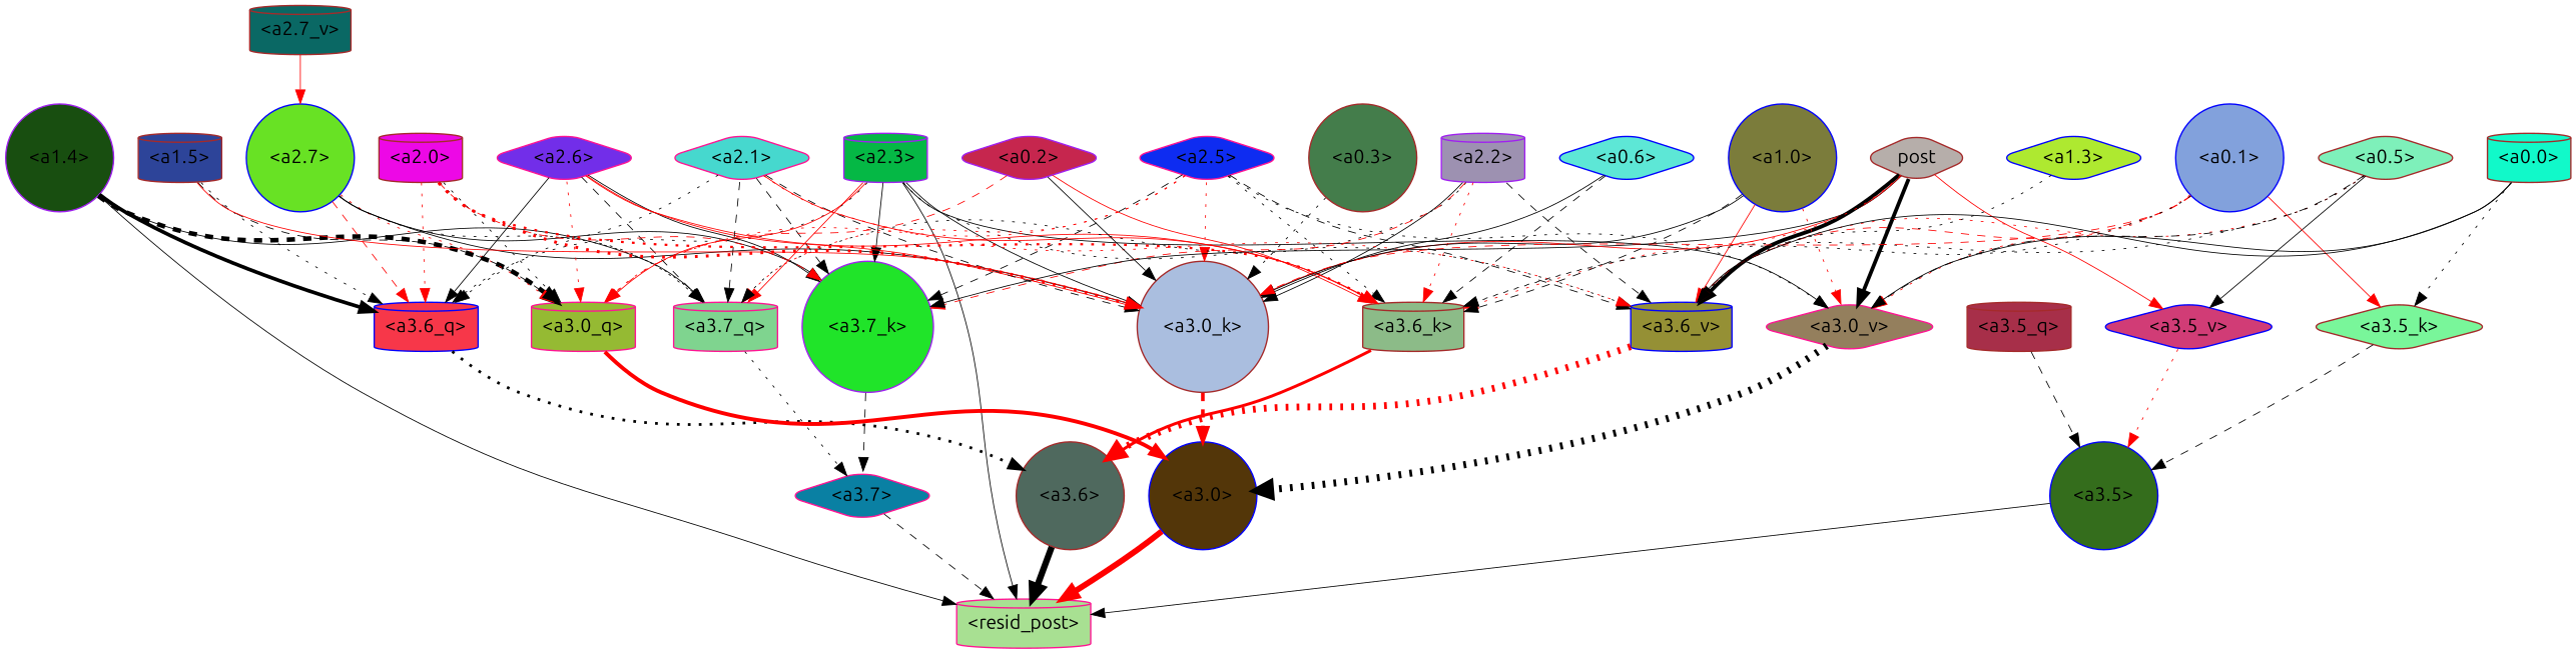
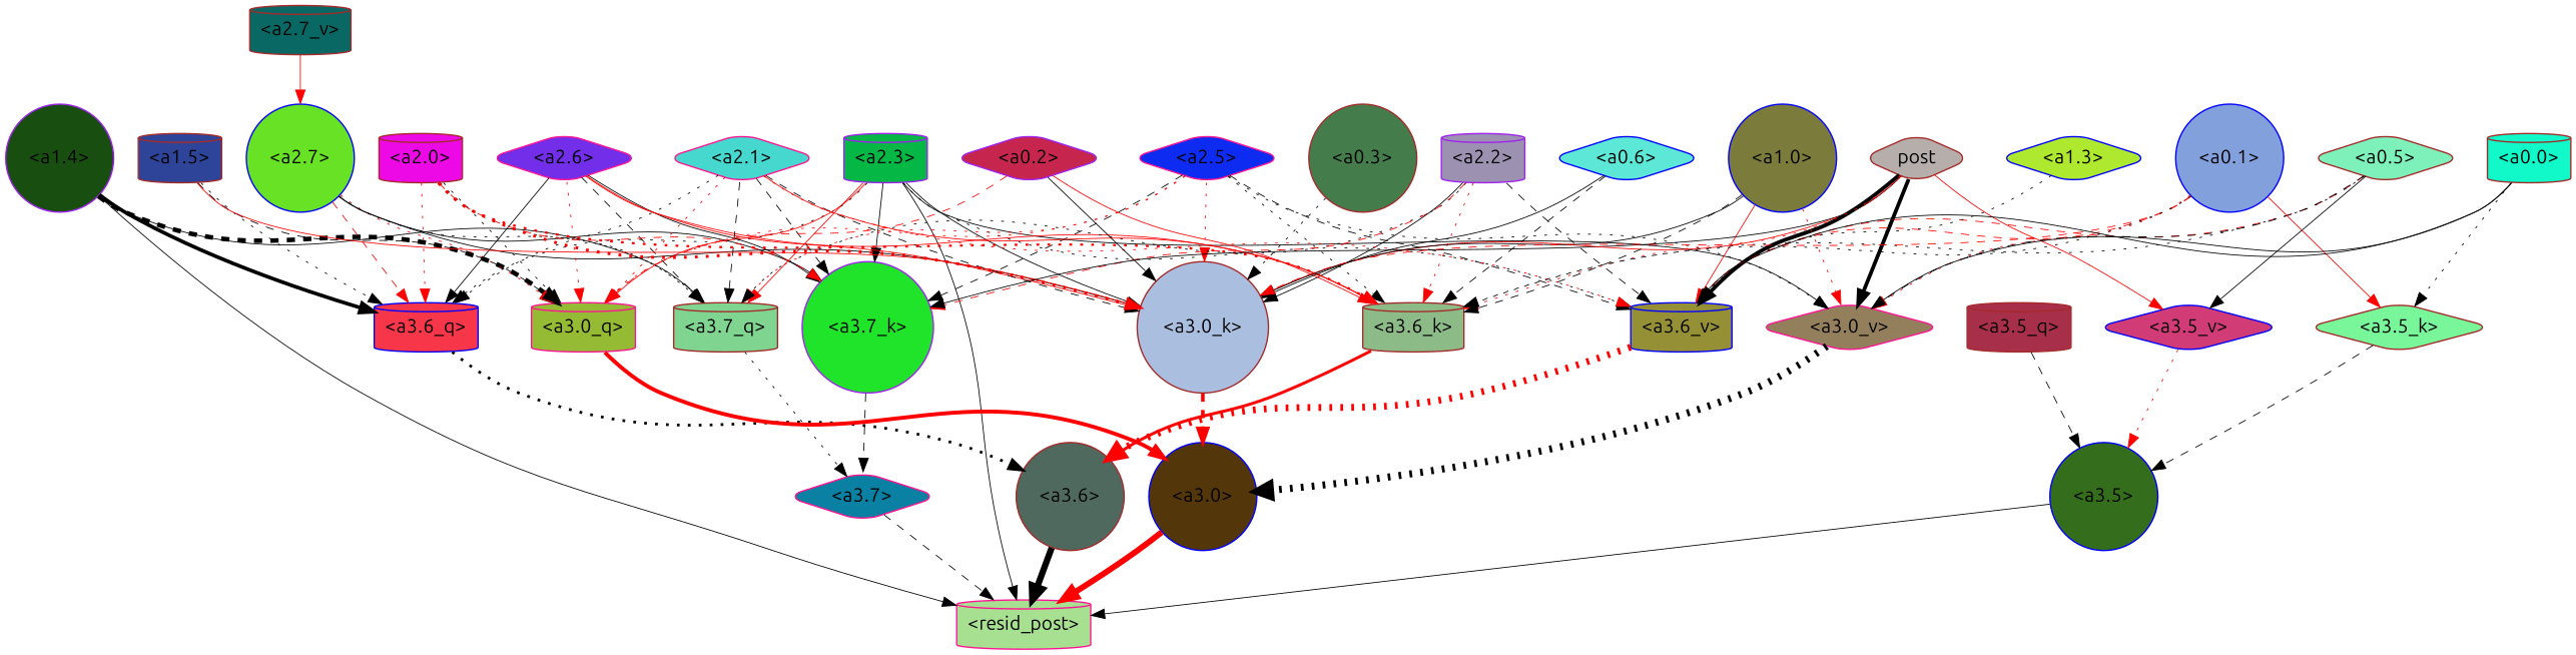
  strict digraph {
    fontname=Ubuntu
    splines=true
    node [color=brown fontname=Ubuntu shape=cylinder style="filled, rounded"]
    edge [color=black fontname=Ubuntu penwidth=0.6 style=bold]
    "<a3.7>" [color=deeppink fillcolor="#0a80a3" shape=diamond]
    "<resid_post>" [color=deeppink fillcolor="#a8e092"]
    "<a3.6>" [fillcolor="#4f695e" shape=circle]
    "<a3.5>" [color=blue fillcolor="#346d1c" shape=circle]
    "<a3.0>" [color=blue fillcolor="#533609" shape=circle]
    "<a2.3>" [color=purple fillcolor="#05b845"]
-   "<a3.7_q>" [color=deeppink fillcolor="#7fd48f"]
+   "<a3.7_q>" [fillcolor="#7fd48f"]
    "<a3.6_q>" [color=blue fillcolor="#f73749"]
    "<a3.0_q>" [color=deeppink fillcolor="#95ba33"]
    "<a3.7_k>" [color=purple fillcolor="#20e429" shape=circle]
    "<a3.0_k>" [fillcolor="#aabedf" shape=circle]
    "<a3.6_v>" [color=blue fillcolor="#959035"]
    "<a3.0_v>" [color=deeppink fillcolor="#947f5d" shape=diamond]
    "<a1.4>" [color=purple fillcolor="#184e10" shape=circle]
    "<a3.5_q>" [fillcolor="#a72f49"]
    "<a3.6_k>" [fillcolor="#8cbb88"]
    "<a3.5_k>" [fillcolor="#79f69a" shape=diamond]
    "<a3.5_v>" [color=blue fillcolor="#d13c76" shape=diamond]
    "<a2.7>" [color=blue fillcolor="#68e224" shape=circle]
    "<a2.6>" [color=deeppink fillcolor="#722ee9" shape=diamond]
    "<a2.5>" [color=deeppink fillcolor="#0e2cf1" shape=diamond]
    "<a2.2>" [color=purple fillcolor="#9d91b1"]
    "<a2.1>" [color=deeppink fillcolor="#46d8ce" shape=diamond]
    "<a2.0>" [fillcolor="#ed08e6"]
    "<a1.5>" [fillcolor="#2d4499"]
    "<a0.2>" [color=purple fillcolor="#c6264e" shape=diamond]
    n27 [fillcolor="#b6aeaa" label=post shape=diamond]
    "<a1.0>" [color=blue fillcolor="#7b7c3b" shape=circle]
    "<a0.6>" [color=blue fillcolor="#5de7d6" shape=diamond]
    "<a0.5>" [fillcolor="#7ef0ba" shape=diamond]
    "<a0.1>" [color=blue fillcolor="#82a1dc" shape=circle]
    "<a0.0>" [fillcolor="#11f9c9"]
    "<a0.3>" [fillcolor="#447d4b" shape=circle]
    "<a1.3>" [color=blue fillcolor="#aee930" shape=diamond]
    "<a2.7_v>" [fillcolor="#0a6864"]
    "<a3.7>" -> "<resid_post>" [style=dashed]
    "<a3.6>" -> "<resid_post>" [penwidth=4.646730065345764]
    "<a3.5>" -> "<resid_post>"
    "<a3.0>" -> "<resid_post>" [color=red penwidth=4.323132634162903]
    "<a2.3>" -> "<resid_post>"
    "<a2.3>" -> "<a3.7_q>" [color=red]
    "<a2.3>" -> "<a3.6_q>" [style=dotted]
    "<a2.3>" -> "<a3.0_q>" [color=red]
    "<a2.3>" -> "<a3.7_k>"
    "<a2.3>" -> "<a3.0_k>"
    "<a2.3>" -> "<a3.6_v>" [style=dotted]
    "<a2.3>" -> "<a3.0_v>"
    "<a3.7_q>" -> "<a3.7>" [style=dotted]
    "<a3.6_q>" -> "<a3.6>" [penwidth=2.03758105635643 style=dotted]
    "<a3.0_q>" -> "<a3.0>" [color=red penwidth=2.8638100624084473]
    "<a3.7_k>" -> "<a3.7>" [style=dashed]
    "<a3.0_k>" -> "<a3.0>" [color=red penwidth=2.6274144649505615 style=dashed]
    "<a3.6_v>" -> "<a3.6>" [color=red penwidth=5.002329230308533 style=dotted]
    "<a3.0_v>" -> "<a3.0>" [penwidth=5.188832879066467 style=dotted]
    "<a1.4>" -> "<resid_post>"
    "<a1.4>" -> "<a3.7_q>"
    "<a1.4>" -> "<a3.6_q>" [penwidth=2.700703263282776]
    "<a1.4>" -> "<a3.0_q>" [penwidth=3.34255850315094 style=dashed]
    "<a3.5_q>" -> "<a3.5>" [style=dashed]
    "<a3.6_k>" -> "<a3.6>" [color=red penwidth=2.174198240041733]
    "<a3.5_k>" -> "<a3.5>" [style=dashed]
    "<a3.5_v>" -> "<a3.5>" [color=red style=dotted]
    "<a2.7>" -> "<a3.7_q>" [style=dotted]
    "<a2.7>" -> "<a3.6_q>" [color=red style=dashed]
    "<a2.7>" -> "<a3.0_q>" [color=red style=dotted]
    "<a2.7>" -> "<a3.7_k>"
    "<a2.7>" -> "<a3.0_k>"
    "<a2.6>" -> "<a3.7_q>" [style=dashed]
    "<a2.6>" -> "<a3.6_q>"
    "<a2.6>" -> "<a3.0_q>" [color=red style=dotted]
    "<a2.6>" -> "<a3.7_k>"
    "<a2.6>" -> "<a3.0_k>" [color=red]
    "<a2.6>" -> "<a3.6_k>" [color=red]
    "<a2.5>" -> "<a3.7_q>" [color=red style=dotted]
    "<a2.5>" -> "<a3.0_q>" [color=red style=dotted]
    "<a2.5>" -> "<a3.7_k>" [style=dashed]
    "<a2.5>" -> "<a3.0_k>" [color=red style=dotted]
    "<a2.5>" -> "<a3.6_v>" [style=dashed]
    "<a2.5>" -> "<a3.0_v>" [style=dotted]
    "<a2.5>" -> "<a3.6_k>" [style=dotted]
    "<a2.2>" -> "<a3.7_q>" [style=dotted]
    "<a2.2>" -> "<a3.7_k>" [color=red style=dashed]
    "<a2.2>" -> "<a3.0_k>"
    "<a2.2>" -> "<a3.6_v>" [style=dashed]
    "<a2.2>" -> "<a3.6_k>" [color=red style=dotted]
    "<a2.1>" -> "<a3.7_q>" [style=dashed]
    "<a2.1>" -> "<a3.6_q>" [style=dotted]
+   "<a2.1>" -> "<a3.0_q>" [color=red style=dotted]
    "<a2.1>" -> "<a3.7_k>" [style=dashed]
    "<a2.1>" -> "<a3.0_k>" [style=dashed]
    "<a2.1>" -> "<a3.6_v>" [color=red style=dotted]
    "<a2.1>" -> "<a3.6_k>" [color=red]
    "<a2.0>" -> "<a3.7_q>" [style=dotted]
    "<a2.0>" -> "<a3.6_q>" [color=red style=dotted]
    "<a2.0>" -> "<a3.0_q>" [style=dotted]
    "<a2.0>" -> "<a3.7_k>" [color=red style=dashed]
    "<a2.0>" -> "<a3.0_k>" [color=red penwidth=2.2218968719244003 style=dotted]
    "<a2.0>" -> "<a3.6_k>" [color=red penwidth=1.6454488784074783 style=dotted]
    "<a1.5>" -> "<a3.6_q>" [style=dotted]
    "<a1.5>" -> "<a3.0_q>" [style=dashed]
    "<a1.5>" -> "<a3.0_k>" [color=red]
    "<a0.2>" -> "<a3.0_q>" [color=red style=dashed]
    "<a0.2>" -> "<a3.0_k>"
    "<a0.2>" -> "<a3.6_k>" [color=red]
    n27 -> "<a3.7_k>"
    n27 -> "<a3.0_k>" [color=red]
    n27 -> "<a3.6_v>" [penwidth=2.8301228284835815]
    n27 -> "<a3.0_v>" [penwidth=2.7660785913467407]
    n27 -> "<a3.6_k>" [color=red style=dotted]
    n27 -> "<a3.5_v>" [color=red]
    "<a1.0>" -> "<a3.0_k>"
    "<a1.0>" -> "<a3.6_v>" [color=red]
    "<a1.0>" -> "<a3.0_v>" [color=red style=dotted]
    "<a1.0>" -> "<a3.6_k>" [style=dashed]
    "<a0.6>" -> "<a3.0_k>"
    "<a0.6>" -> "<a3.6_k>" [style=dashed]
-   "<a0.5>" -> "<a3.6_v>" [color=red style=dotted]
+   "<a0.5>" -> "<a3.6_v>" [color=red style=dashed]
    "<a0.5>" -> "<a3.0_v>" [penwidth=0.6124261617660522 style=dashed]
    "<a0.5>" -> "<a3.6_k>" [style=dotted]
    "<a0.5>" -> "<a3.5_v>"
    "<a0.1>" -> "<a3.0_k>" [color=red style=dashed]
    "<a0.1>" -> "<a3.6_v>" [color=red style=dashed]
    "<a0.1>" -> "<a3.0_v>" [color=red style=dotted]
    "<a0.1>" -> "<a3.6_k>" [style=dotted]
    "<a0.1>" -> "<a3.5_k>" [color=red]
    "<a0.0>" -> "<a3.6_v>"
    "<a0.0>" -> "<a3.0_v>"
    "<a0.0>" -> "<a3.5_k>" [style=dotted]
    "<a0.3>" -> "<a3.0_k>" [style=dotted]
    "<a1.3>" -> "<a3.6_v>" [style=dotted]
    "<a2.7_v>" -> "<a2.7>" [color=red]
  }
